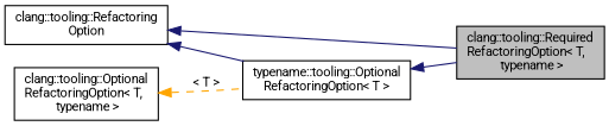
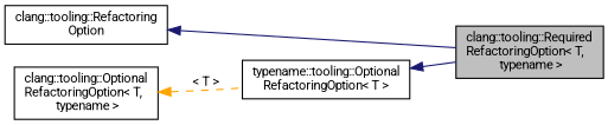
  digraph {
    fontname=Roboto
    rankdir=LR
    node [color=black fontname=Roboto fontsize=10 shape=record]
    edge [color=midnightblue dir=back fontname=Roboto fontsize=10 labelfontname=Helvetica labelfontsize=10 style=solid]
    n1 [fillcolor=grey75 fontcolor=black height=0.2 label="clang::tooling::Required\lRefactoringOption\< T,\l typename \>" style=filled width=0.4]
    n2 [height=0.2 label="typename::tooling::Optional\lRefactoringOption\< T \>" width=0.4]
    n3 [height=0.2 label="clang::tooling::Refactoring\lOption" width=0.4]
    n4 [height=0.2 label="clang::tooling::Optional\lRefactoringOption\< T,\l typename \>" width=0.4]
    n2 -> n1
    n3 -> n1
-   n3 -> n2
    n4 -> n2 [color=orange label=" \< T \>" style=dashed]
  }
